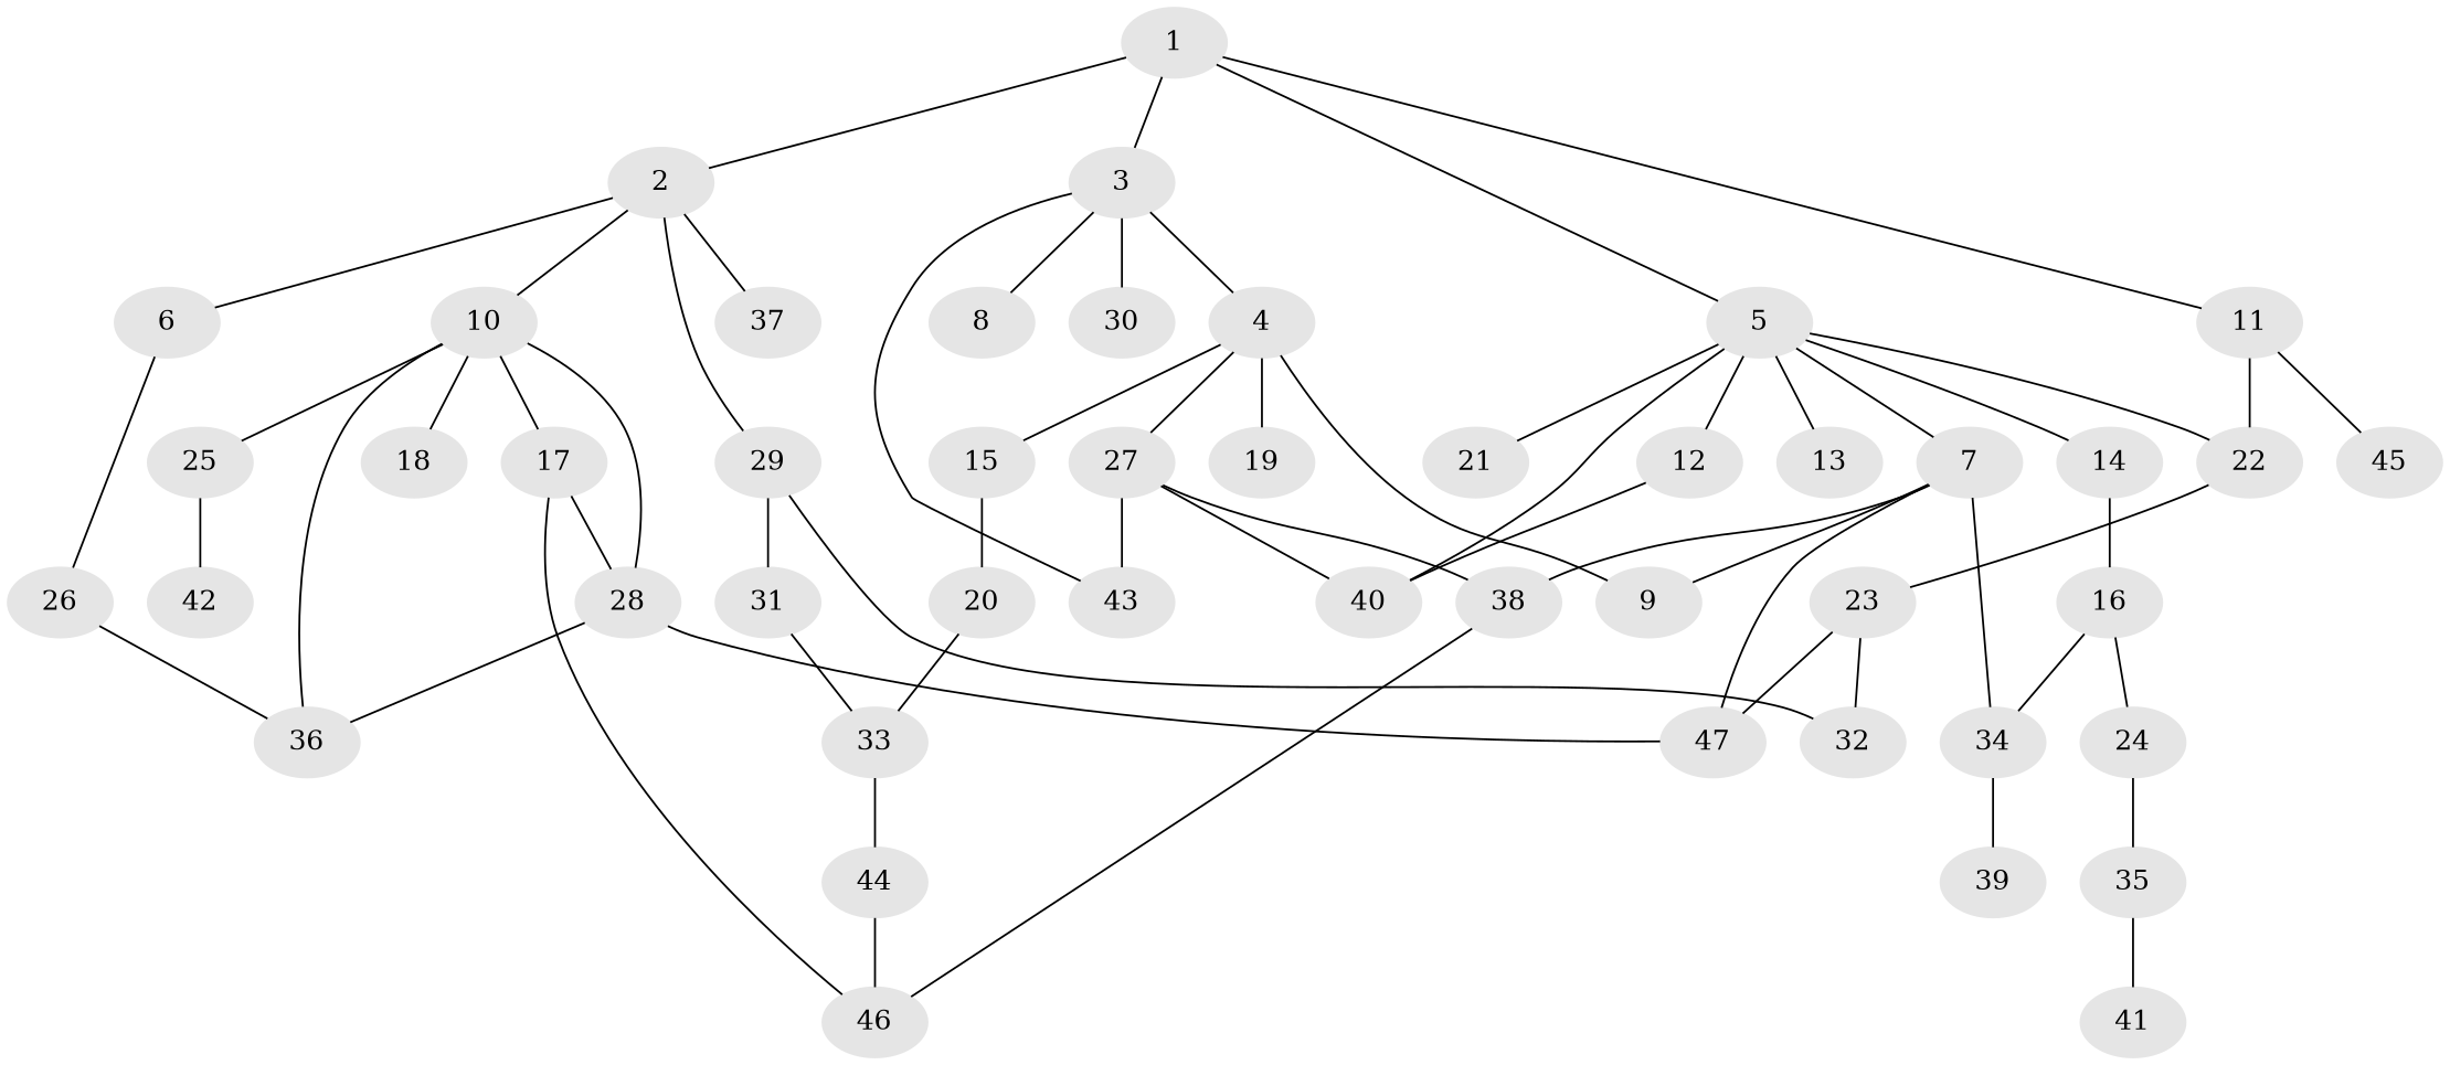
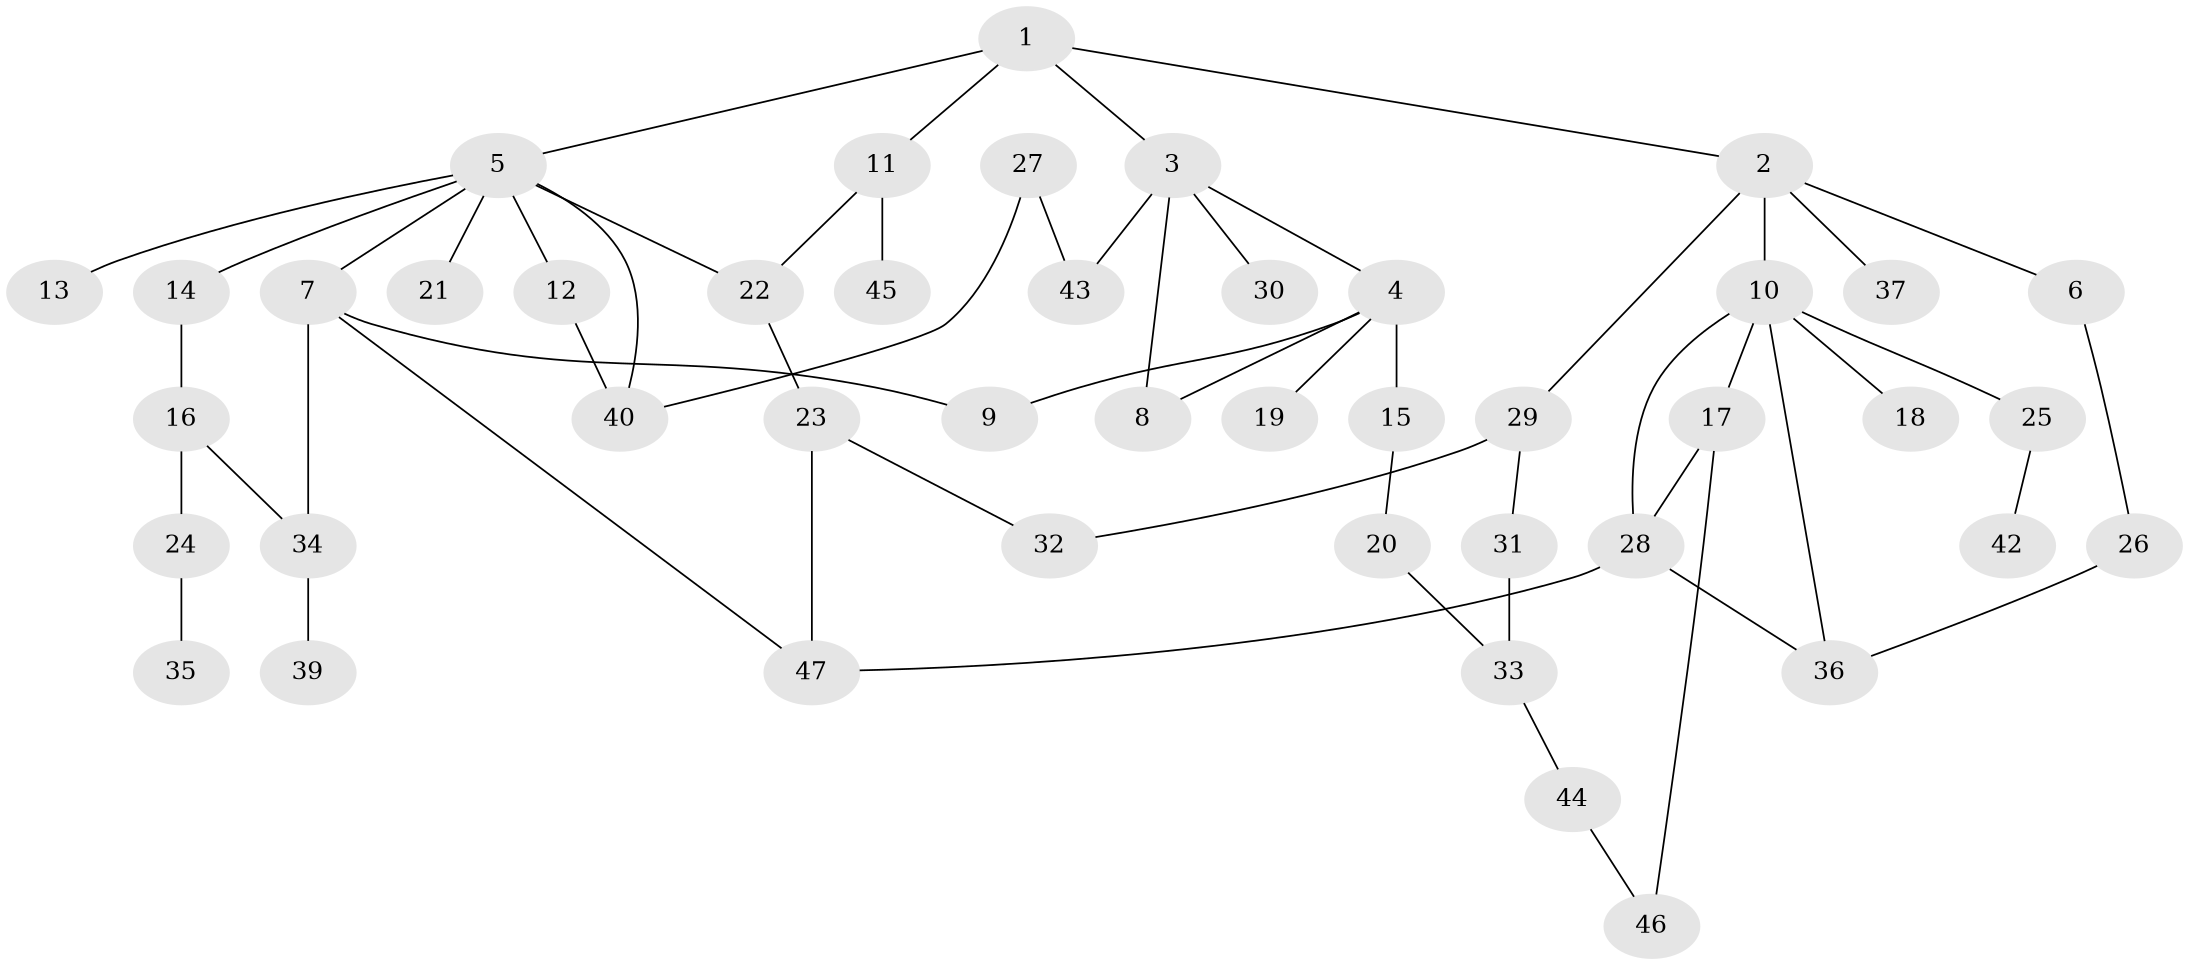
  graph {
    node [color=gray90 style=filled]
    edge [weight=1.0]
    1
    2
    3
    5
    11
    6
    10
    29
    37
    4
    8
    30
    43
    7
    12
    13
    14
    21
    22
    40
    45
    26
    17
    18
    25
    28
    36
    32
    31
    9
    15
    19
    27
    20
    33
-   38
    34
    47
    16
    23
    39
    46
    42
    24
    35
    44
-   41
    1 -- 2
    1 -- 3
    1 -- 5
    1 -- 11
    2 -- 6
    2 -- 10
    2 -- 29
    2 -- 37
    3 -- 4
    3 -- 8
    3 -- 30
    3 -- 43
    5 -- 7
    5 -- 12
    5 -- 13
    5 -- 14
    5 -- 21
    5 -- 22
    5 -- 40
    11 -- 22
    11 -- 45
    6 -- 26
    10 -- 17
    10 -- 18
    10 -- 25
    10 -- 28
    10 -- 36
    29 -- 32
    29 -- 31
    4 -- 9
    4 -- 15
    4 -- 19
-   4 -- 27
+   4 -- 8
    7 -- 9
-   7 -- 38
    7 -- 34
    7 -- 47
    12 -- 40 [weight=2.0]
    14 -- 16
    22 -- 23
    26 -- 36
    17 -- 28
    17 -- 46
    25 -- 42
    28 -- 36
    28 -- 47
    31 -- 33
    15 -- 20
    27 -- 43
    27 -- 40
-   27 -- 38
    20 -- 33
    33 -- 44
-   38 -- 46
    34 -- 39
    16 -- 34
    16 -- 24
    23 -- 32
    23 -- 47
    24 -- 35
-   35 -- 41
    44 -- 46
  }
